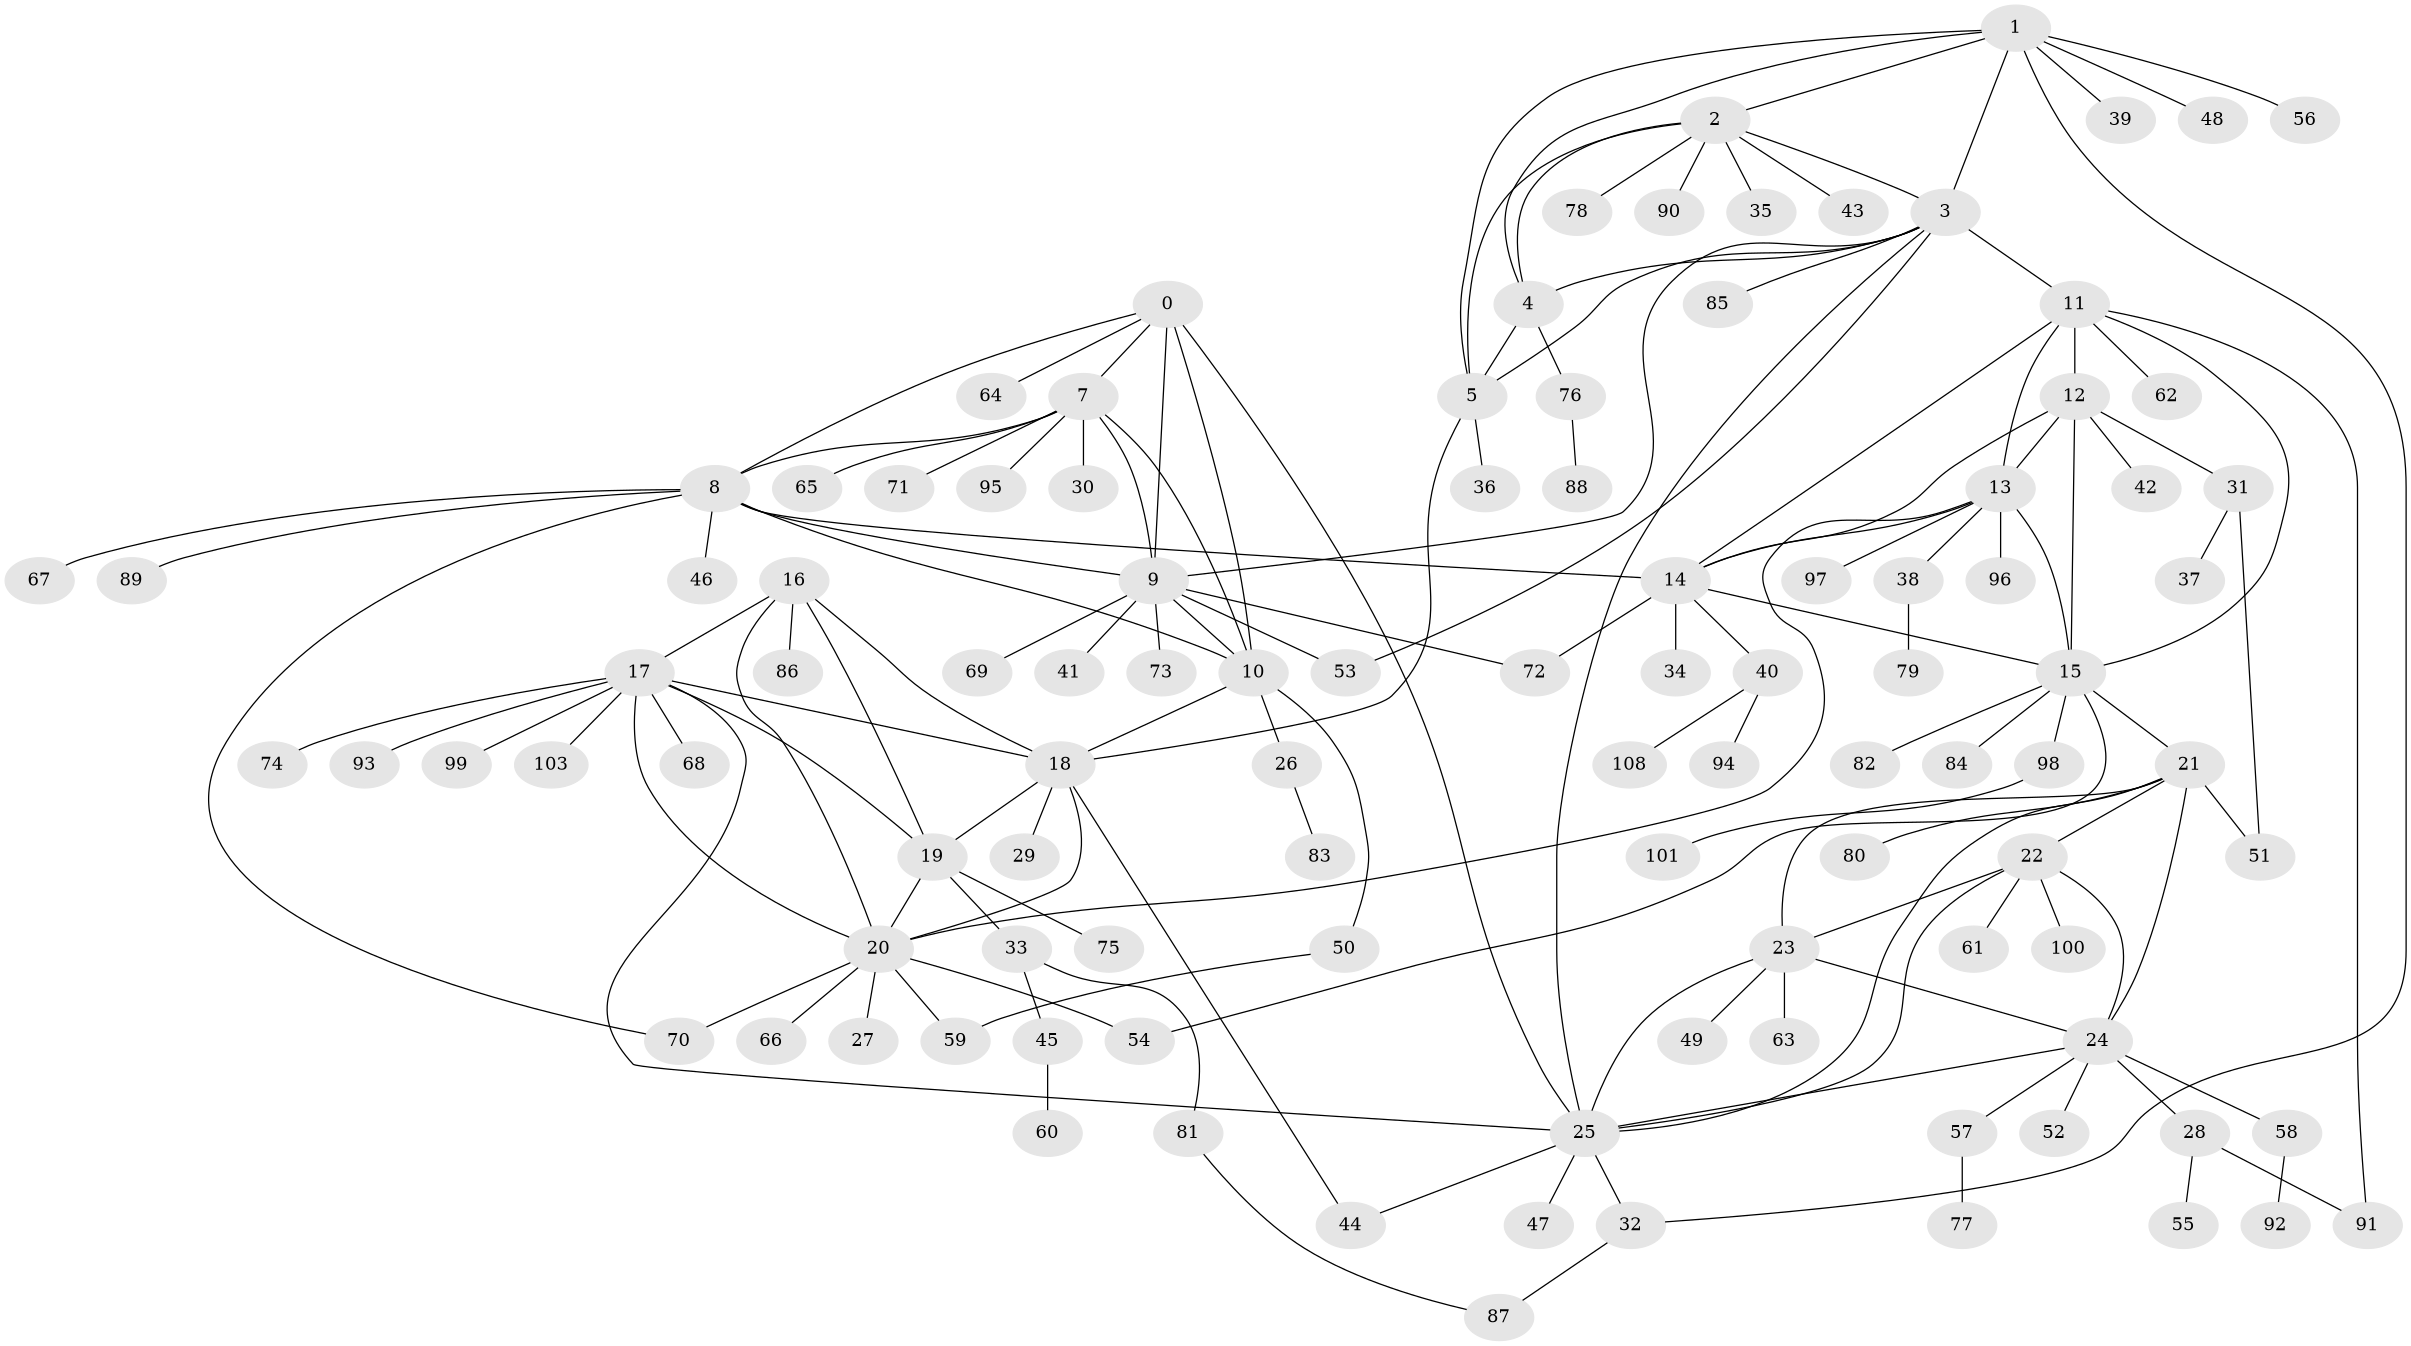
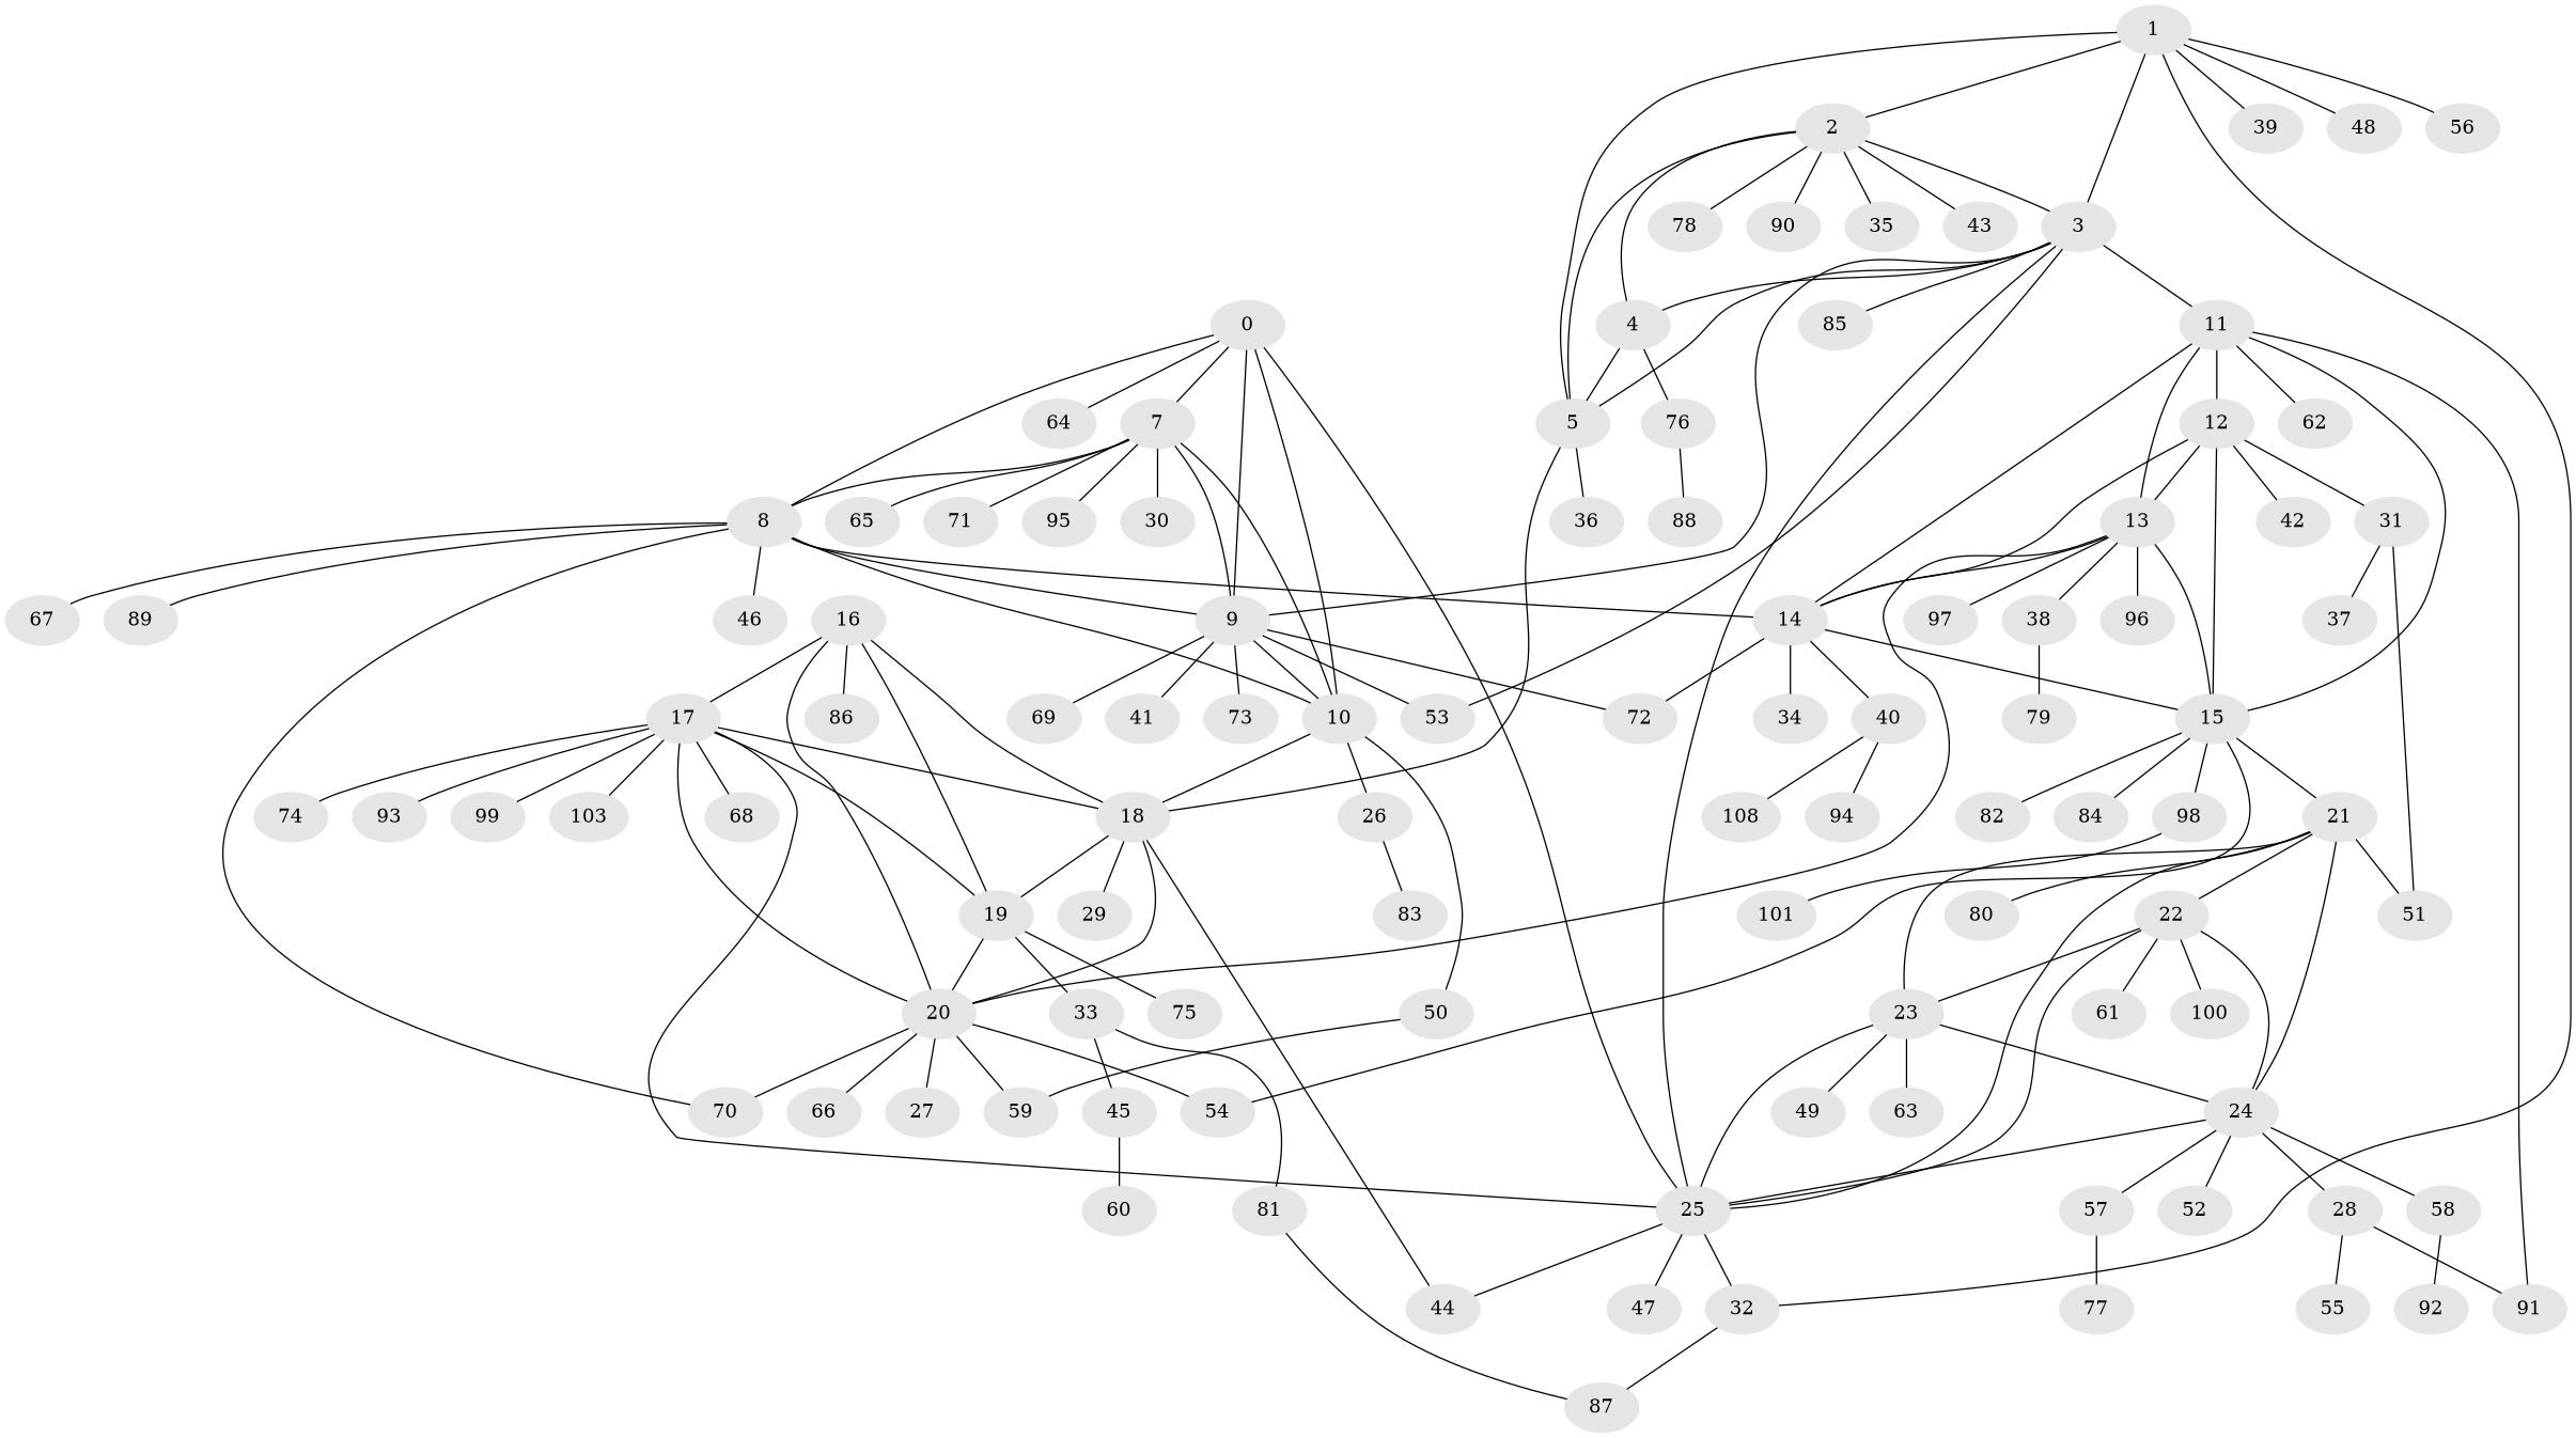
  graph {
    node [color=gray90 style=filled]
    1
    2
    3
    4
    5
    32
    39
    48
    56
    35
    43
    78
    90
    9
    11
    25
    53
    85
    76
    18
    36
    87
    10
    41
    69
    72
    73
    14
    12
    13
    15
    62
    91
    44
    47
    88
    20
    19
    29
    n40 [label=0]
    7
    8
    64
    30
    65
    71
    95
    46
    67
    70
    89
    26
    50
    34
    40
    83
    59
    31
    42
    38
    96
    97
    21
    54
    82
    84
    98
    51
    37
    27
    66
    79
    94
    n74 [label=108]
    22
    23
    24
    80
    101
    16
    17
    86
    68
    74
    93
    99
    103
    33
    75
    45
    81
    61
    100
    49
    63
    28
    52
    57
    58
    55
    77
    92
    60
    1 -- 2
    1 -- 3
-   1 -- 4
    1 -- 5
    1 -- 32
    1 -- 39
    1 -- 48
    1 -- 56
    2 -- 3
    2 -- 4
    2 -- 5
    2 -- 35
    2 -- 43
    2 -- 78
    2 -- 90
    3 -- 4
    3 -- 5
    3 -- 9
    3 -- 11
    3 -- 25
    3 -- 53
    3 -- 85
    4 -- 5
    4 -- 76
    5 -- 18
    5 -- 36
    32 -- 87
    9 -- 53
    9 -- 10
    9 -- 41
    9 -- 69
    9 -- 72
    9 -- 73
    11 -- 14
    11 -- 12
    11 -- 13
    11 -- 15
    11 -- 62
    11 -- 91
    25 -- 32
    25 -- 44
    25 -- 47
    76 -- 88
    18 -- 44
    18 -- 20
    18 -- 19
    18 -- 29
    10 -- 18
    10 -- 26
    10 -- 50
    14 -- 72
    14 -- 15
    14 -- 34
    14 -- 40
    12 -- 14
    12 -- 13
    12 -- 15
    12 -- 31
    12 -- 42
    13 -- 14
    13 -- 15
    13 -- 20
    13 -- 38
    13 -- 96
    13 -- 97
    15 -- 21
    15 -- 54
    15 -- 82
    15 -- 84
    15 -- 98
    20 -- 70
    20 -- 59
    20 -- 54
    20 -- 27
    20 -- 66
    19 -- 20
    19 -- 33
    19 -- 75
    n40 -- 9
    n40 -- 25
    n40 -- 10
    n40 -- 7
    n40 -- 8
    n40 -- 64
    7 -- 9
    7 -- 10
    7 -- 8
    7 -- 30
    7 -- 65
    7 -- 71
    7 -- 95
    8 -- 9
    8 -- 10
    8 -- 14
    8 -- 46
    8 -- 67
    8 -- 70
    8 -- 89
    26 -- 83
    50 -- 59
    40 -- 94
    40 -- n74
    31 -- 51
    31 -- 37
    38 -- 79
    21 -- 25
    21 -- 51
    21 -- 22
    21 -- 23
    21 -- 24
    21 -- 80
    98 -- 101
    22 -- 25
    22 -- 23
    22 -- 24
    22 -- 61
    22 -- 100
    23 -- 25
    23 -- 24
    23 -- 49
    23 -- 63
    24 -- 25
    24 -- 28
    24 -- 52
    24 -- 57
    24 -- 58
    16 -- 18
    16 -- 20
    16 -- 19
    16 -- 17
    16 -- 86
    17 -- 25
    17 -- 18
    17 -- 20
    17 -- 19
    17 -- 68
    17 -- 74
    17 -- 93
    17 -- 99
    17 -- 103
    33 -- 45
    33 -- 81
    45 -- 60
    81 -- 87
    28 -- 91
    28 -- 55
    57 -- 77
    58 -- 92
  }
